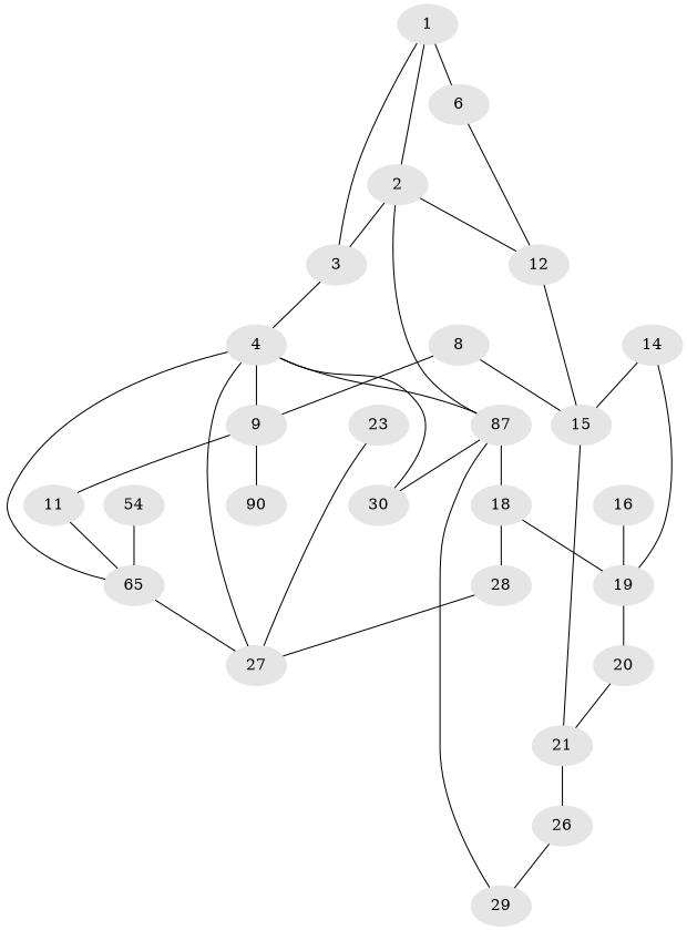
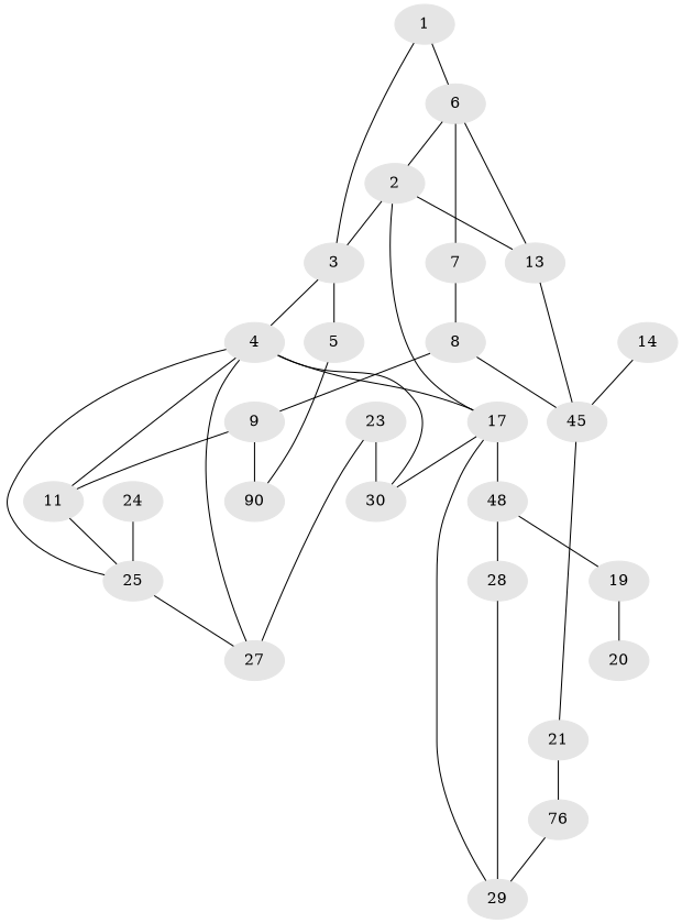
  graph {
    node [color=gray90 style=filled]
    edge [weight=1.0]
    1
    2
    3
    6
-   13 [label=12]
-   17 [label=87]
+   13
+   17
    4
-   15
+   5
+   7
+   15 [label=45]
    30
-   18
+   18 [label=48]
    29
    11
-   25 [label=65]
+   25
    27
    n17 [label=90]
    8
    9
    21
    14
    19
-   16
    20
-   26
+   26 [label=76]
    28
    23
-   24 [label=54]
-   1 -- 2
+   24
+   6 -- 2
    1 -- 3
    1 -- 6 [weight=2.0]
    2 -- 3
    2 -- 13
    2 -- 17
    3 -- 4 [weight=2.0]
+   3 -- 5 [weight=2.0]
    6 -- 13
+   6 -- 7
    13 -- 15
    17 -- 30
    17 -- 18 [weight=2.0]
    17 -- 29 [weight=2.0]
    4 -- 17
    4 -- 30
-   4 -- 9
+   4 -- 11
    4 -- 25
    4 -- 27
+   5 -- n17
+   7 -- 8 [weight=2.0]
    15 -- 21
    18 -- 19 [weight=2.0]
    18 -- 28
    11 -- 25
    25 -- 27 [weight=2.0]
    8 -- 15 [weight=2.0]
    8 -- 9 [weight=2.0]
    9 -- 11
    9 -- n17 [weight=2.0]
    21 -- 26 [weight=2.0]
    14 -- 15
-   14 -- 19
    19 -- 20 [weight=2.0]
-   16 -- 19
-   20 -- 21
    26 -- 29 [weight=2.0]
-   28 -- 27 [weight=2.0]
+   28 -- 29 [weight=2.0]
+   23 -- 30 [weight=2.0]
    23 -- 27
    24 -- 25 [weight=2.0]
  }
